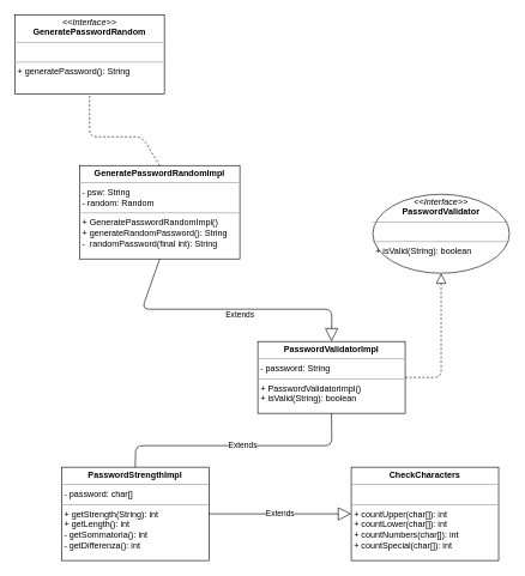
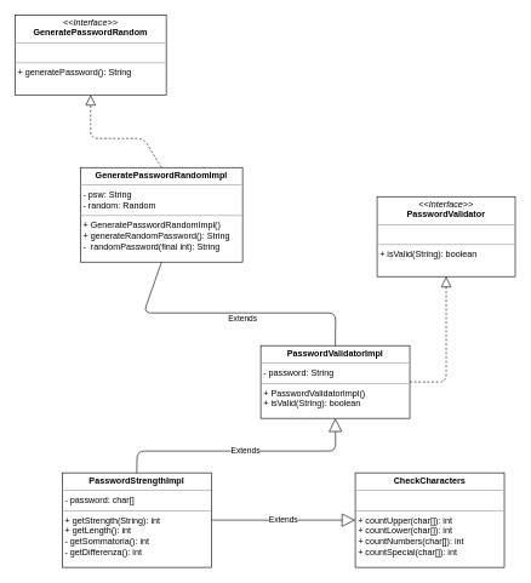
  <mxCell id="0" />
  <mxCell id="1" parent="0" />
- <mxCell id="2" value="&lt;p style=&quot;margin: 0px ; margin-top: 4px ; text-align: center&quot;&gt;&lt;i&gt;&amp;lt;&amp;lt;Interface&amp;gt;&amp;gt;&lt;/i&gt;&lt;br&gt;&lt;b&gt;PasswordValidator&lt;/b&gt;&lt;/p&gt;&lt;hr size=&quot;1&quot;&gt;&lt;p style=&quot;margin: 0px ; margin-left: 4px&quot;&gt;&lt;br&gt;&lt;/p&gt;&lt;hr size=&quot;1&quot;&gt;&lt;p style=&quot;margin: 0px ; margin-left: 4px&quot;&gt;+ isValid(String): boolean&lt;br&gt;&lt;/p&gt;" style="ellipse;verticalAlign=top;align=left;overflow=fill;fontSize=12;fontFamily=Helvetica;html=1;" parent="1" vertex="1"><mxGeometry x="518" y="270" width="190" height="110" as="geometry" /></mxCell>
+ <mxCell id="2" value="&lt;p style=&quot;margin: 0px ; margin-top: 4px ; text-align: center&quot;&gt;&lt;i&gt;&amp;lt;&amp;lt;Interface&amp;gt;&amp;gt;&lt;/i&gt;&lt;br&gt;&lt;b&gt;PasswordValidator&lt;/b&gt;&lt;/p&gt;&lt;hr size=&quot;1&quot;&gt;&lt;p style=&quot;margin: 0px ; margin-left: 4px&quot;&gt;&lt;br&gt;&lt;/p&gt;&lt;hr size=&quot;1&quot;&gt;&lt;p style=&quot;margin: 0px ; margin-left: 4px&quot;&gt;+ isValid(String): boolean&lt;br&gt;&lt;/p&gt;" style="verticalAlign=top;align=left;overflow=fill;fontSize=12;fontFamily=Helvetica;html=1;" parent="1" vertex="1"><mxGeometry x="518" y="270" width="190" height="110" as="geometry" /></mxCell>
  <mxCell id="3" value="&lt;p style=&quot;margin: 0px ; margin-top: 4px ; text-align: center&quot;&gt;&lt;b&gt;PasswordStrengthImpl&lt;/b&gt;&lt;/p&gt;&lt;hr size=&quot;1&quot;&gt;&lt;p style=&quot;margin: 0px ; margin-left: 4px&quot;&gt;- password: char[]&lt;/p&gt;&lt;hr size=&quot;1&quot;&gt;&lt;p style=&quot;margin: 0px 0px 0px 4px&quot;&gt;+ getStrength(String): int&lt;/p&gt;&lt;p style=&quot;margin: 0px 0px 0px 4px&quot;&gt;+ getLength(): int&lt;/p&gt;&lt;p style=&quot;margin: 0px 0px 0px 4px&quot;&gt;- getSommatoria(): int&lt;/p&gt;&lt;p style=&quot;margin: 0px 0px 0px 4px&quot;&gt;- getDifferenza(): int&lt;/p&gt;&lt;p style=&quot;margin: 0px 0px 0px 4px&quot;&gt;&lt;br&gt;&lt;/p&gt;" style="verticalAlign=top;align=left;overflow=fill;fontSize=12;fontFamily=Helvetica;html=1;" parent="1" vertex="1"><mxGeometry x="85" y="650" width="205" height="130" as="geometry" /></mxCell>
  <mxCell id="4" value="&lt;p style=&quot;margin: 0px ; margin-top: 4px ; text-align: center&quot;&gt;&lt;b&gt;PasswordValidatorImpl&lt;/b&gt;&lt;/p&gt;&lt;hr size=&quot;1&quot;&gt;&lt;p style=&quot;margin: 0px ; margin-left: 4px&quot;&gt;- password: String&lt;/p&gt;&lt;hr size=&quot;1&quot;&gt;&lt;p style=&quot;margin: 0px 0px 0px 4px&quot;&gt;+ PasswordValidatorImpl()&lt;/p&gt;&lt;p style=&quot;margin: 0px 0px 0px 4px&quot;&gt;+ isValid(String): boolean&lt;/p&gt;" style="verticalAlign=top;align=left;overflow=fill;fontSize=12;fontFamily=Helvetica;html=1;" parent="1" vertex="1"><mxGeometry x="358" y="475" width="205" height="100" as="geometry" /></mxCell>
  <mxCell id="5" value="&lt;p style=&quot;margin: 0px ; margin-top: 4px ; text-align: center&quot;&gt;&lt;i&gt;&amp;lt;&amp;lt;Interface&amp;gt;&amp;gt;&lt;/i&gt;&lt;br&gt;&lt;b&gt;GeneratePasswordRandom&lt;/b&gt;&lt;/p&gt;&lt;hr size=&quot;1&quot;&gt;&lt;p style=&quot;margin: 0px ; margin-left: 4px&quot;&gt;&lt;br&gt;&lt;/p&gt;&lt;hr size=&quot;1&quot;&gt;&lt;p style=&quot;margin: 0px ; margin-left: 4px&quot;&gt;+ generatePassword(): String&lt;br&gt;&lt;/p&gt;" style="verticalAlign=top;align=left;overflow=fill;fontSize=12;fontFamily=Helvetica;html=1;" parent="1" vertex="1"><mxGeometry x="20" y="20" width="208" height="110" as="geometry" /></mxCell>
  <mxCell id="6" value="&lt;p style=&quot;margin: 0px ; margin-top: 4px ; text-align: center&quot;&gt;&lt;b&gt;GeneratePasswordRandomImpl&lt;/b&gt;&lt;/p&gt;&lt;hr size=&quot;1&quot;&gt;&lt;p style=&quot;margin: 0px ; margin-left: 4px&quot;&gt;- psw: String&lt;/p&gt;&lt;p style=&quot;margin: 0px ; margin-left: 4px&quot;&gt;- random: Random&lt;/p&gt;&lt;hr size=&quot;1&quot;&gt;&lt;p style=&quot;margin: 0px 0px 0px 4px&quot;&gt;+ GeneratePasswordRandomImpl()&lt;/p&gt;&lt;p style=&quot;margin: 0px 0px 0px 4px&quot;&gt;+ generateRandomPassword(): String&lt;/p&gt;&lt;p style=&quot;margin: 0px 0px 0px 4px&quot;&gt;-&amp;nbsp; randomPassword(final int): String&lt;/p&gt;" style="verticalAlign=top;align=left;overflow=fill;fontSize=12;fontFamily=Helvetica;html=1;" parent="1" vertex="1"><mxGeometry x="110" y="230" width="223" height="130" as="geometry" /></mxCell>
- <mxCell id="7" value="" style="endArrow=none;dashed=1;endFill=0;endSize=12;html=1;entryX=0.5;entryY=1;entryDx=0;entryDy=0;exitX=0.5;exitY=0;exitDx=0;exitDy=0;" parent="1" source="6" target="5" edge="1"><mxGeometry width="160" relative="1" as="geometry"><mxPoint x="58" y="180" as="sourcePoint" /><mxPoint x="288" y="180" as="targetPoint" /><Array as="points"><mxPoint x="197" y="190" /><mxPoint x="124" y="190" /></Array></mxGeometry></mxCell>
- <mxCell id="8" value="Extends" style="endArrow=block;endSize=16;endFill=0;html=1;entryX=0.5;entryY=0;entryDx=0;entryDy=0;exitX=0.5;exitY=1;exitDx=0;exitDy=0;" parent="1" source="6" target="4" edge="1"><mxGeometry x="0.095" y="-8" width="160" relative="1" as="geometry"><mxPoint x="451" y="380" as="sourcePoint" /><mxPoint x="98" y="410" as="targetPoint" /><Array as="points"><mxPoint x="197" y="430" /><mxPoint x="461" y="430" /></Array><mxPoint as="offset" /></mxGeometry></mxCell>
- <mxCell id="9" value="Extends" style="endArrow=none;endSize=16;endFill=0;html=1;exitX=0.5;exitY=0;exitDx=0;exitDy=0;entryX=0.5;entryY=1;entryDx=0;entryDy=0;" parent="1" source="3" target="4" edge="1"><mxGeometry x="0.028" width="160" relative="1" as="geometry"><mxPoint x="438" y="610" as="sourcePoint" /><mxPoint x="128" y="610" as="targetPoint" /><Array as="points"><mxPoint x="188" y="620" /><mxPoint x="461" y="620" /></Array><mxPoint as="offset" /></mxGeometry></mxCell>
+ <mxCell id="7" value="" style="endArrow=block;dashed=1;endFill=0;endSize=12;html=1;entryX=0.5;entryY=1;entryDx=0;entryDy=0;exitX=0.5;exitY=0;exitDx=0;exitDy=0;" parent="1" source="6" target="5" edge="1"><mxGeometry width="160" relative="1" as="geometry"><mxPoint x="58" y="180" as="sourcePoint" /><mxPoint x="288" y="180" as="targetPoint" /><Array as="points"><mxPoint x="197" y="190" /><mxPoint x="124" y="190" /></Array></mxGeometry></mxCell>
+ <mxCell id="8" value="Extends" style="endArrow=none;endSize=16;endFill=0;html=1;entryX=0.5;entryY=0;entryDx=0;entryDy=0;exitX=0.5;exitY=1;exitDx=0;exitDy=0;" parent="1" source="6" target="4" edge="1"><mxGeometry x="0.095" y="-8" width="160" relative="1" as="geometry"><mxPoint x="451" y="380" as="sourcePoint" /><mxPoint x="98" y="410" as="targetPoint" /><Array as="points"><mxPoint x="197" y="430" /><mxPoint x="461" y="430" /></Array><mxPoint as="offset" /></mxGeometry></mxCell>
+ <mxCell id="9" value="Extends" style="endArrow=block;endSize=16;endFill=0;html=1;exitX=0.5;exitY=0;exitDx=0;exitDy=0;entryX=0.5;entryY=1;entryDx=0;entryDy=0;" parent="1" source="3" target="4" edge="1"><mxGeometry x="0.028" width="160" relative="1" as="geometry"><mxPoint x="438" y="610" as="sourcePoint" /><mxPoint x="128" y="610" as="targetPoint" /><Array as="points"><mxPoint x="188" y="620" /><mxPoint x="461" y="620" /></Array><mxPoint as="offset" /></mxGeometry></mxCell>
  <mxCell id="10" value="" style="endArrow=block;dashed=1;endFill=0;endSize=12;html=1;exitX=1;exitY=0.5;exitDx=0;exitDy=0;entryX=0.5;entryY=1;entryDx=0;entryDy=0;" parent="1" source="4" target="2" edge="1"><mxGeometry width="160" relative="1" as="geometry"><mxPoint x="298" y="500" as="sourcePoint" /><mxPoint x="688" y="525" as="targetPoint" /><Array as="points"><mxPoint x="613" y="525" /></Array></mxGeometry></mxCell>
  <mxCell id="11" value="&lt;p style=&quot;margin: 0px ; margin-top: 4px ; text-align: center&quot;&gt;&lt;b&gt;CheckCharacters&lt;/b&gt;&lt;/p&gt;&lt;hr size=&quot;1&quot;&gt;&lt;p style=&quot;margin: 0px ; margin-left: 4px&quot;&gt;&lt;br&gt;&lt;/p&gt;&lt;hr size=&quot;1&quot;&gt;&lt;p style=&quot;margin: 0px 0px 0px 4px&quot;&gt;+ countUpper(char[]): int&lt;/p&gt;&lt;p style=&quot;margin: 0px 0px 0px 4px&quot;&gt;+ countLower(char[]): int&lt;br&gt;&lt;/p&gt;&lt;p style=&quot;margin: 0px 0px 0px 4px&quot;&gt;+ countNumbers(char[]): int&lt;br&gt;&lt;/p&gt;&lt;p style=&quot;margin: 0px 0px 0px 4px&quot;&gt;+ countSpecial(char[]): int&lt;br&gt;&lt;/p&gt;&lt;p style=&quot;margin: 0px 0px 0px 4px&quot;&gt;&lt;br&gt;&lt;/p&gt;" style="verticalAlign=top;align=left;overflow=fill;fontSize=12;fontFamily=Helvetica;html=1;" parent="1" vertex="1"><mxGeometry x="488" y="650" width="205" height="130" as="geometry" /></mxCell>
  <mxCell id="12" value="Extends" style="endArrow=block;endSize=16;endFill=0;html=1;exitX=1;exitY=0.5;exitDx=0;exitDy=0;entryX=0;entryY=0.5;entryDx=0;entryDy=0;" parent="1" source="3" target="11" edge="1"><mxGeometry width="160" relative="1" as="geometry"><mxPoint x="428" y="770" as="sourcePoint" /><mxPoint x="398" y="800" as="targetPoint" /><Array as="points" /></mxGeometry></mxCell>
